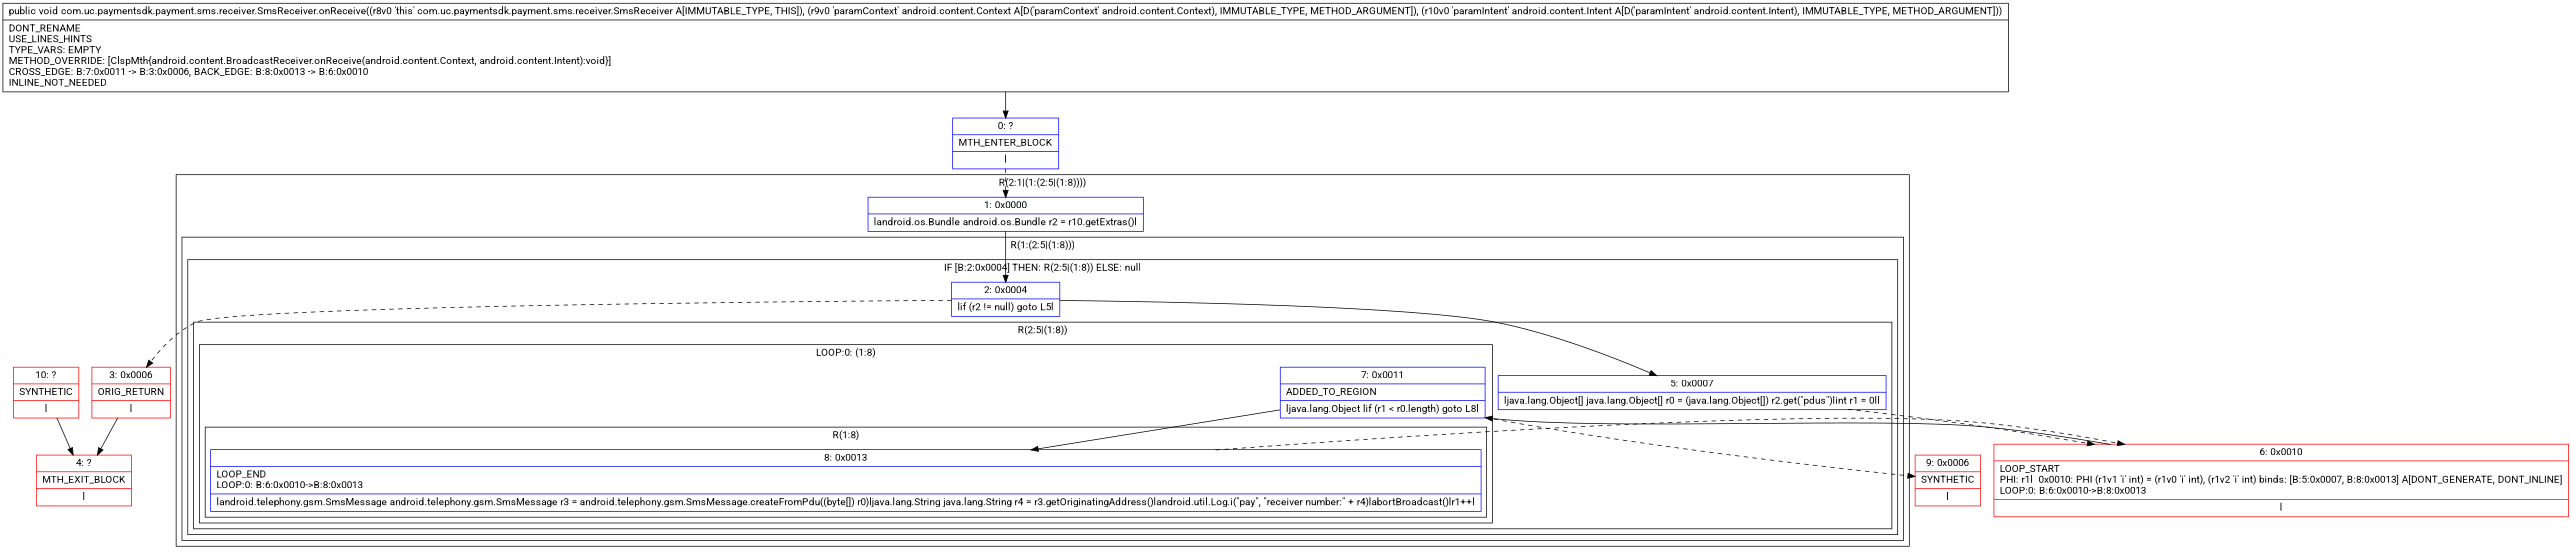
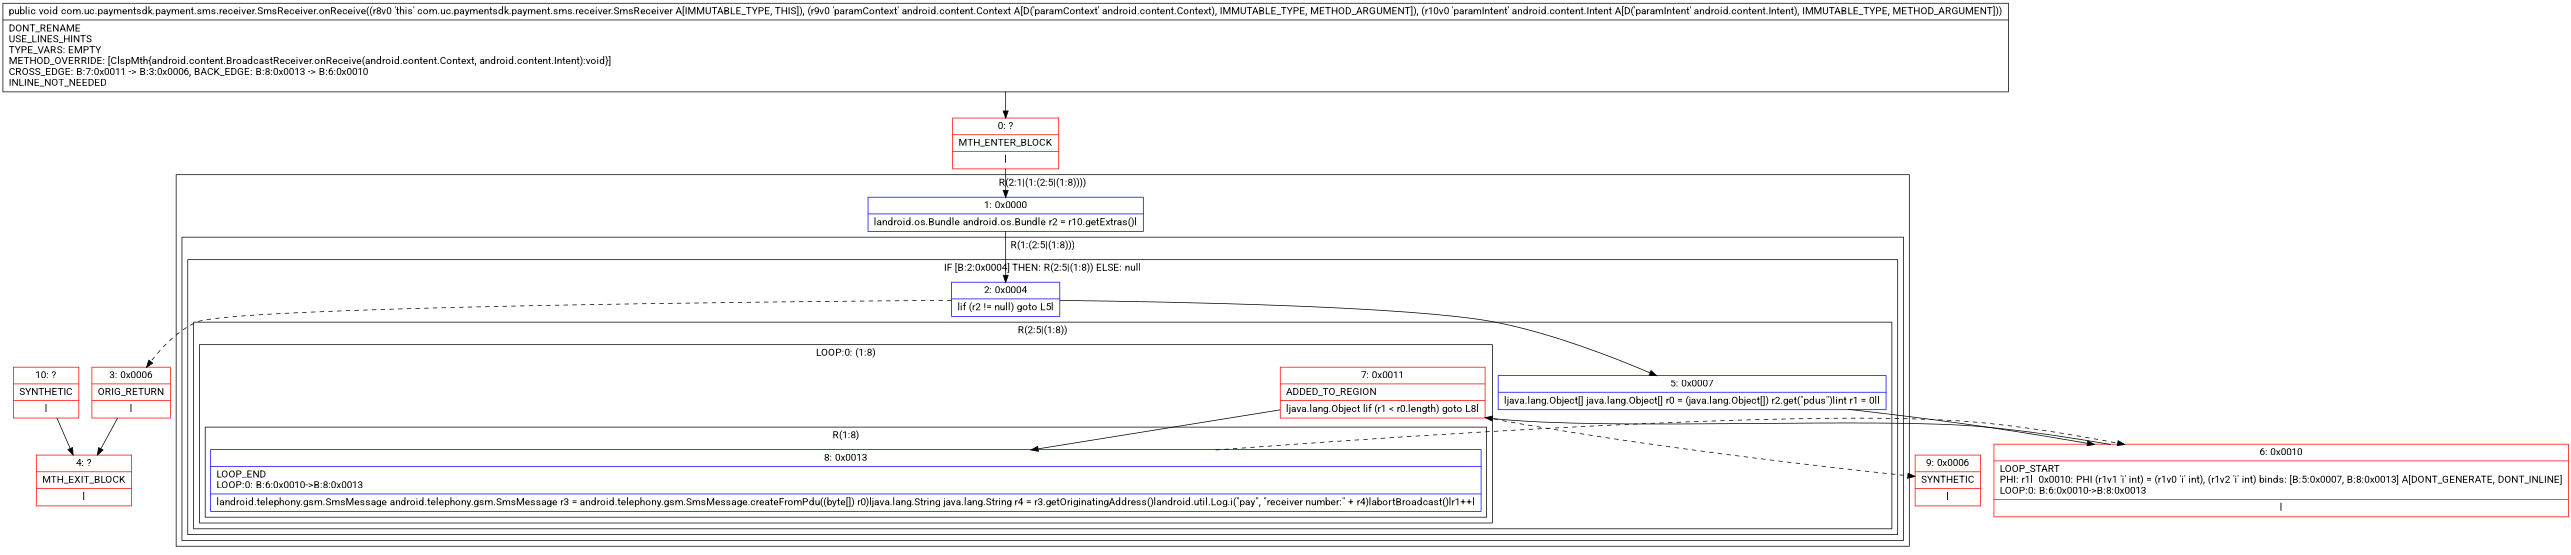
  digraph {
    fontname=Roboto
    node [color=red fontname=Roboto shape=record]
    edge [fontname=Roboto]
    n1 [color=blue label="{8\:\ 0x0013|LOOP_END\lLOOP:0: B:6:0x0010\-\>B:8:0x0013\l|landroid.telephony.gsm.SmsMessage android.telephony.gsm.SmsMessage r3 = android.telephony.gsm.SmsMessage.createFromPdu((byte[]) r0)ljava.lang.String java.lang.String r4 = r3.getOriginatingAddress()landroid.util.Log.i(\"pay\", \"receiver number:\" + r4)labortBroadcast()lr1++l}"]
-   n2 [color=blue label="{7\:\ 0x0011|ADDED_TO_REGION\l|ljava.lang.Object lif (r1 \< r0.length) goto L8l}"]
+   n2 [label="{7\:\ 0x0011|ADDED_TO_REGION\l|ljava.lang.Object lif (r1 \< r0.length) goto L8l}"]
    n3 [color=blue label="{5\:\ 0x0007|ljava.lang.Object[] java.lang.Object[] r0 = (java.lang.Object[]) r2.get(\"pdus\")lint r1 = 0ll}"]
    n4 [color=blue label="{2\:\ 0x0004|lif (r2 != null) goto L5l}"]
    n5 [color=blue label="{1\:\ 0x0000|landroid.os.Bundle android.os.Bundle r2 = r10.getExtras()l}"]
    n6 [label="{6\:\ 0x0010|LOOP_START\lPHI: r1l  0x0010: PHI (r1v1 'i' int) = (r1v0 'i' int), (r1v2 'i' int) binds: [B:5:0x0007, B:8:0x0013] A[DONT_GENERATE, DONT_INLINE]\lLOOP:0: B:6:0x0010\-\>B:8:0x0013\l|l}"]
    n7 [label="{9\:\ 0x0006|SYNTHETIC\l|l}"]
    n8 [label="{3\:\ 0x0006|ORIG_RETURN\l|l}"]
    n9 [label="{4\:\ ?|MTH_EXIT_BLOCK\l|l}"]
-   n10 [color=blue label="{0\:\ ?|MTH_ENTER_BLOCK\l|l}"]
+   n10 [label="{0\:\ ?|MTH_ENTER_BLOCK\l|l}"]
    n11 [label="{10\:\ ?|SYNTHETIC\l|l}"]
    n12 [label="{public void com.uc.paymentsdk.payment.sms.receiver.SmsReceiver.onReceive((r8v0 'this' com.uc.paymentsdk.payment.sms.receiver.SmsReceiver A[IMMUTABLE_TYPE, THIS]), (r9v0 'paramContext' android.content.Context A[D('paramContext' android.content.Context), IMMUTABLE_TYPE, METHOD_ARGUMENT]), (r10v0 'paramIntent' android.content.Intent A[D('paramIntent' android.content.Intent), IMMUTABLE_TYPE, METHOD_ARGUMENT]))  | DONT_RENAME\lUSE_LINES_HINTS\lTYPE_VARS: EMPTY\lMETHOD_OVERRIDE: [ClspMth\{android.content.BroadcastReceiver.onReceive(android.content.Context, android.content.Intent):void\}]\lCROSS_EDGE: B:7:0x0011 \-\> B:3:0x0006, BACK_EDGE: B:8:0x0013 \-\> B:6:0x0010\lINLINE_NOT_NEEDED\l}" color=""]
    subgraph cluster_1 {
      label="R(2:1|(1:(2:5|(1:8))))"
      n5
      subgraph cluster_2 {
        label="R(1:(2:5|(1:8)))"
        subgraph cluster_3 {
          label="IF [B:2:0x0004] THEN: R(2:5|(1:8)) ELSE: null"
          n4
          subgraph cluster_4 {
            label="R(2:5|(1:8))"
            n3
            subgraph cluster_5 {
              label="LOOP:0: (1:8)"
              n2
              subgraph cluster_6 {
                label="R(1:8)"
                n1
              }
            }
          }
        }
      }
    }
    n1 -> n6 [style=dashed]
    n2 -> n1
    n2 -> n7 [style=dashed]
-   n3 -> n6 [style=dashed]
+   n3 -> n6
    n4 -> n3
    n4 -> n8 [style=dashed]
    n5 -> n4
    n6 -> n2
    n8 -> n9
-   n10 -> n5 [style=dashed]
+   n10 -> n5
    n11 -> n9
    n12 -> n10
  }
